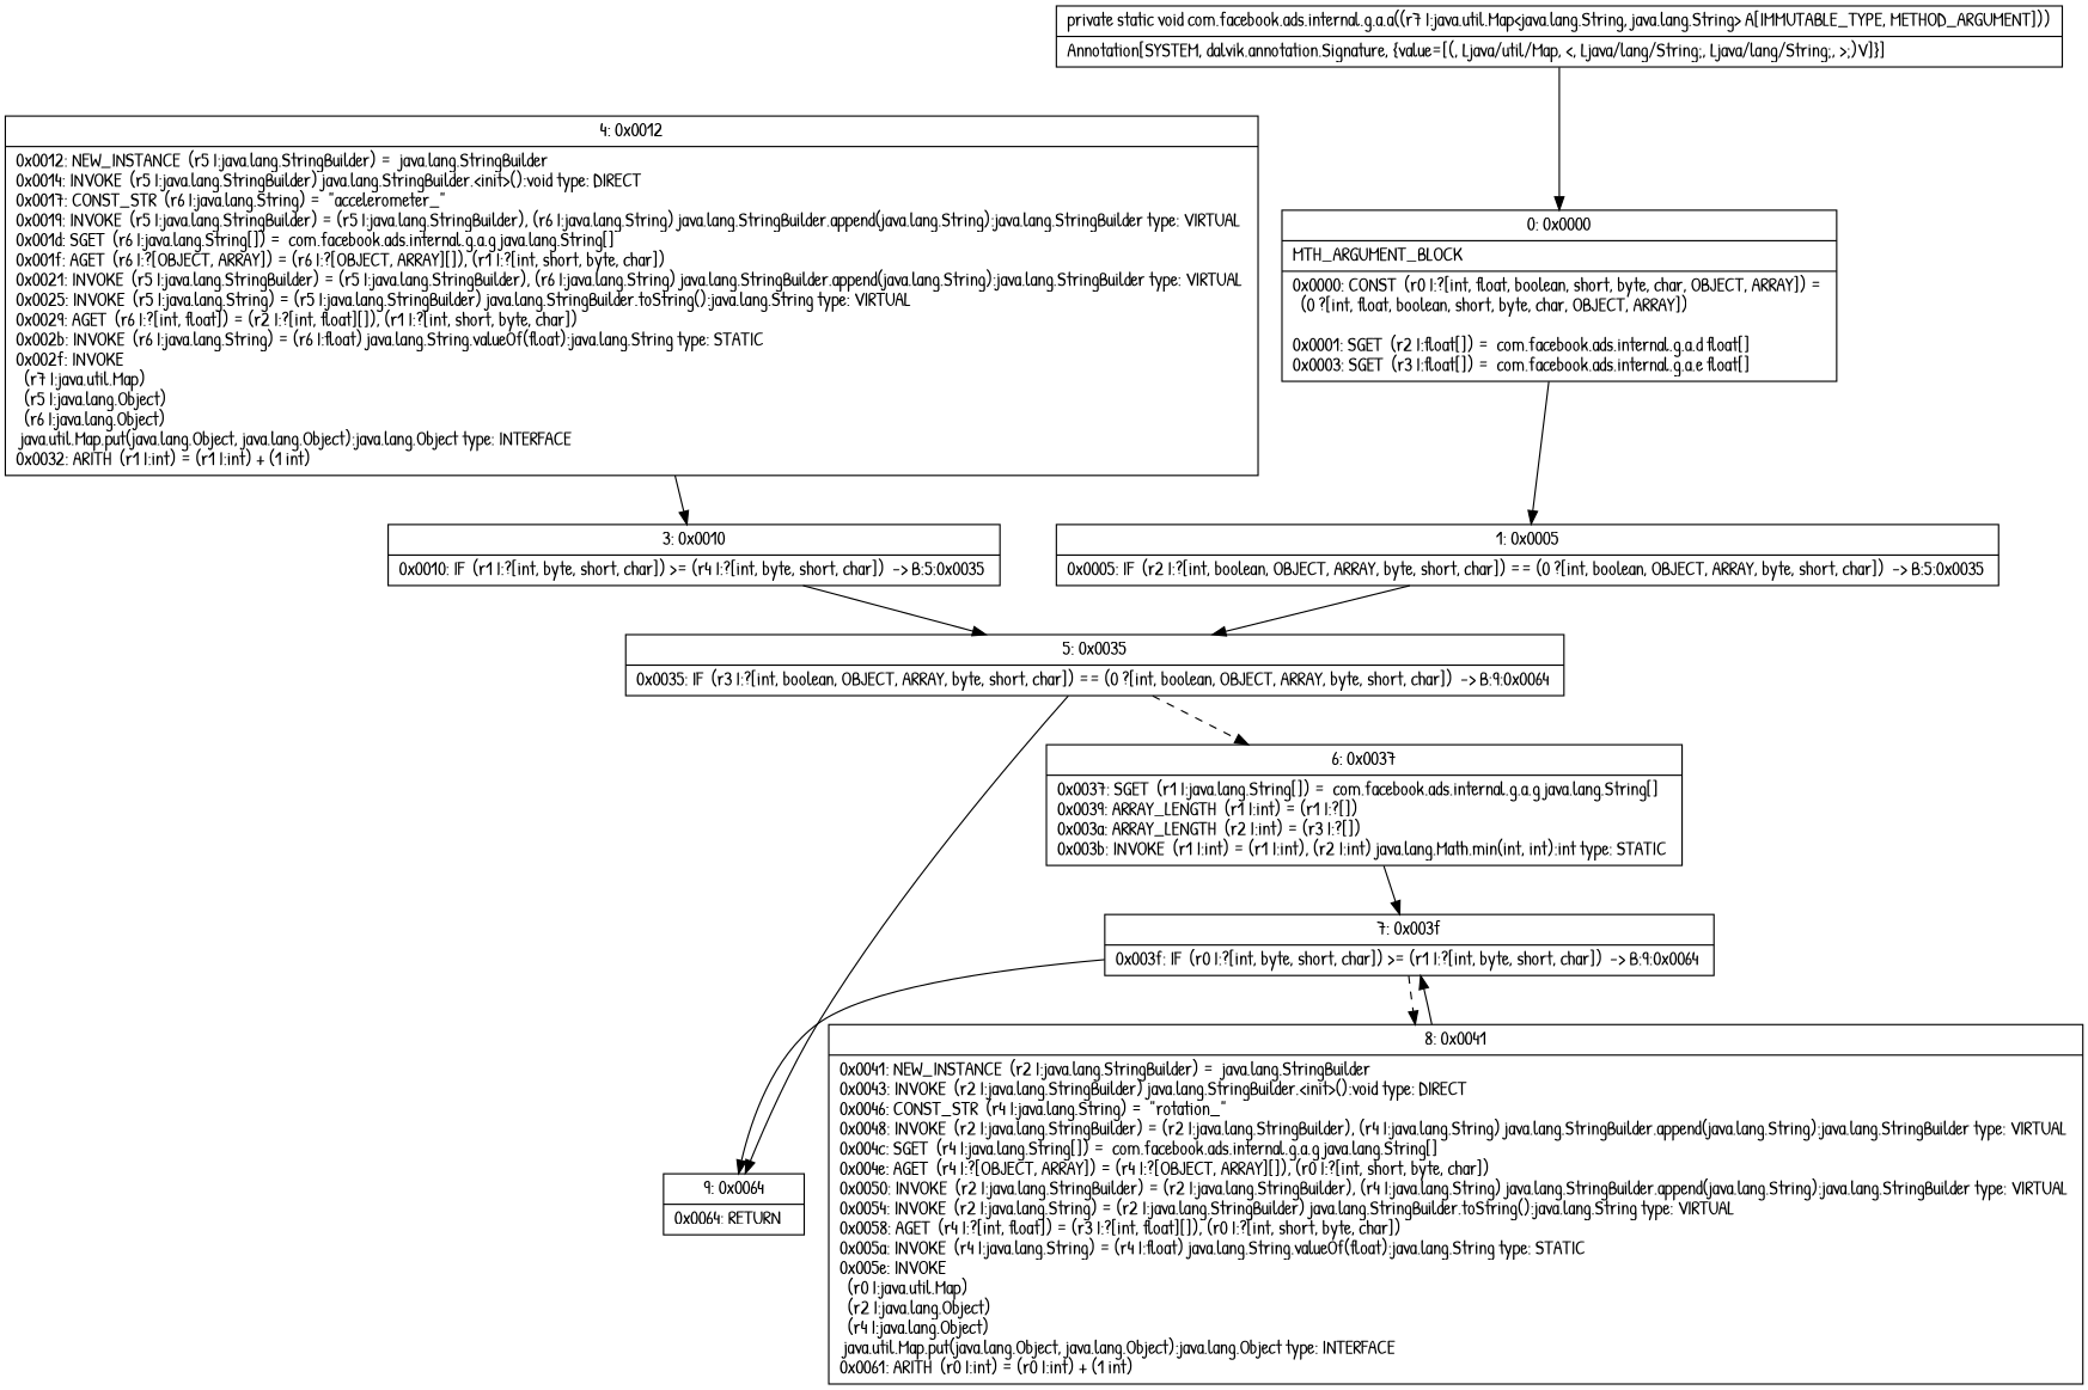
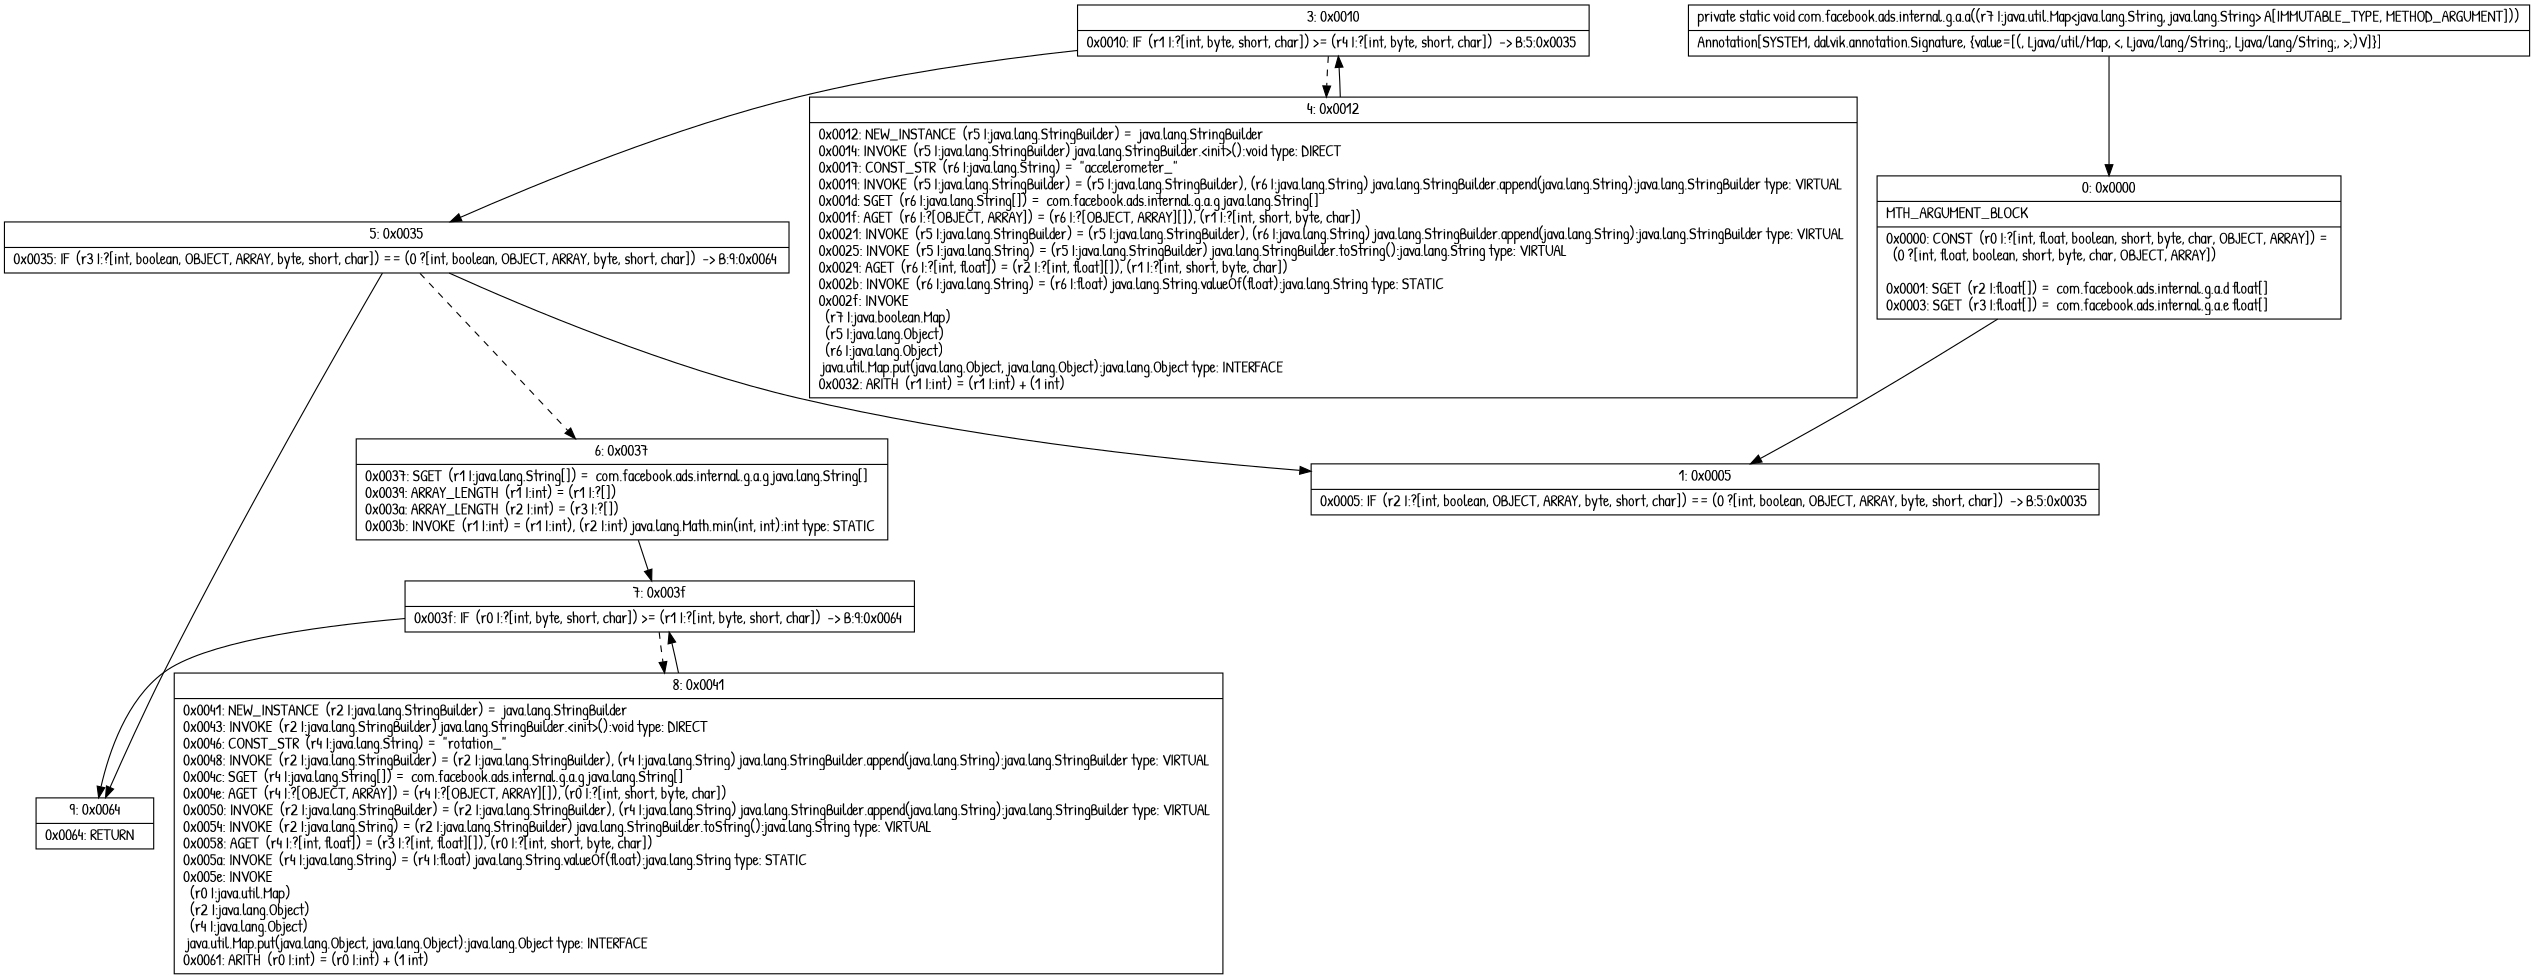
  digraph {
    fontname="Patrick Hand"
    node [fontname="Patrick Hand" shape=record]
    edge [fontname="Patrick Hand"]
    n1 [label="{0\:\ 0x0000|MTH_ARGUMENT_BLOCK\l|0x0000: CONST  (r0 I:?[int, float, boolean, short, byte, char, OBJECT, ARRAY]) = \l  (0 ?[int, float, boolean, short, byte, char, OBJECT, ARRAY])\l \l0x0001: SGET  (r2 I:float[]) =  com.facebook.ads.internal.g.a.d float[] \l0x0003: SGET  (r3 I:float[]) =  com.facebook.ads.internal.g.a.e float[] \l}"]
    n2 [label="{1\:\ 0x0005|0x0005: IF  (r2 I:?[int, boolean, OBJECT, ARRAY, byte, short, char]) == (0 ?[int, boolean, OBJECT, ARRAY, byte, short, char])  \-\> B:5:0x0035 \l}"]
    n3 [label="{5\:\ 0x0035|0x0035: IF  (r3 I:?[int, boolean, OBJECT, ARRAY, byte, short, char]) == (0 ?[int, boolean, OBJECT, ARRAY, byte, short, char])  \-\> B:9:0x0064 \l}"]
    n4 [label="{6\:\ 0x0037|0x0037: SGET  (r1 I:java.lang.String[]) =  com.facebook.ads.internal.g.a.g java.lang.String[] \l0x0039: ARRAY_LENGTH  (r1 I:int) = (r1 I:?[]) \l0x003a: ARRAY_LENGTH  (r2 I:int) = (r3 I:?[]) \l0x003b: INVOKE  (r1 I:int) = (r1 I:int), (r2 I:int) java.lang.Math.min(int, int):int type: STATIC \l}"]
    n5 [label="{9\:\ 0x0064|0x0064: RETURN   \l}"]
    n6 [label="{3\:\ 0x0010|0x0010: IF  (r1 I:?[int, byte, short, char]) \>= (r4 I:?[int, byte, short, char])  \-\> B:5:0x0035 \l}"]
-   n7 [label="{4\:\ 0x0012|0x0012: NEW_INSTANCE  (r5 I:java.lang.StringBuilder) =  java.lang.StringBuilder \l0x0014: INVOKE  (r5 I:java.lang.StringBuilder) java.lang.StringBuilder.\<init\>():void type: DIRECT \l0x0017: CONST_STR  (r6 I:java.lang.String) =  \"accelerometer_\" \l0x0019: INVOKE  (r5 I:java.lang.StringBuilder) = (r5 I:java.lang.StringBuilder), (r6 I:java.lang.String) java.lang.StringBuilder.append(java.lang.String):java.lang.StringBuilder type: VIRTUAL \l0x001d: SGET  (r6 I:java.lang.String[]) =  com.facebook.ads.internal.g.a.g java.lang.String[] \l0x001f: AGET  (r6 I:?[OBJECT, ARRAY]) = (r6 I:?[OBJECT, ARRAY][]), (r1 I:?[int, short, byte, char]) \l0x0021: INVOKE  (r5 I:java.lang.StringBuilder) = (r5 I:java.lang.StringBuilder), (r6 I:java.lang.String) java.lang.StringBuilder.append(java.lang.String):java.lang.StringBuilder type: VIRTUAL \l0x0025: INVOKE  (r5 I:java.lang.String) = (r5 I:java.lang.StringBuilder) java.lang.StringBuilder.toString():java.lang.String type: VIRTUAL \l0x0029: AGET  (r6 I:?[int, float]) = (r2 I:?[int, float][]), (r1 I:?[int, short, byte, char]) \l0x002b: INVOKE  (r6 I:java.lang.String) = (r6 I:float) java.lang.String.valueOf(float):java.lang.String type: STATIC \l0x002f: INVOKE  \l  (r7 I:java.util.Map)\l  (r5 I:java.lang.Object)\l  (r6 I:java.lang.Object)\l java.util.Map.put(java.lang.Object, java.lang.Object):java.lang.Object type: INTERFACE \l0x0032: ARITH  (r1 I:int) = (r1 I:int) + (1 int) \l}"]
+   n7 [label="{4\:\ 0x0012|0x0012: NEW_INSTANCE  (r5 I:java.lang.StringBuilder) =  java.lang.StringBuilder \l0x0014: INVOKE  (r5 I:java.lang.StringBuilder) java.lang.StringBuilder.\<init\>():void type: DIRECT \l0x0017: CONST_STR  (r6 I:java.lang.String) =  \"accelerometer_\" \l0x0019: INVOKE  (r5 I:java.lang.StringBuilder) = (r5 I:java.lang.StringBuilder), (r6 I:java.lang.String) java.lang.StringBuilder.append(java.lang.String):java.lang.StringBuilder type: VIRTUAL \l0x001d: SGET  (r6 I:java.lang.String[]) =  com.facebook.ads.internal.g.a.g java.lang.String[] \l0x001f: AGET  (r6 I:?[OBJECT, ARRAY]) = (r6 I:?[OBJECT, ARRAY][]), (r1 I:?[int, short, byte, char]) \l0x0021: INVOKE  (r5 I:java.lang.StringBuilder) = (r5 I:java.lang.StringBuilder), (r6 I:java.lang.String) java.lang.StringBuilder.append(java.lang.String):java.lang.StringBuilder type: VIRTUAL \l0x0025: INVOKE  (r5 I:java.lang.String) = (r5 I:java.lang.StringBuilder) java.lang.StringBuilder.toString():java.lang.String type: VIRTUAL \l0x0029: AGET  (r6 I:?[int, float]) = (r2 I:?[int, float][]), (r1 I:?[int, short, byte, char]) \l0x002b: INVOKE  (r6 I:java.lang.String) = (r6 I:float) java.lang.String.valueOf(float):java.lang.String type: STATIC \l0x002f: INVOKE  \l  (r7 I:java.boolean.Map)\l  (r5 I:java.lang.Object)\l  (r6 I:java.lang.Object)\l java.util.Map.put(java.lang.Object, java.lang.Object):java.lang.Object type: INTERFACE \l0x0032: ARITH  (r1 I:int) = (r1 I:int) + (1 int) \l}"]
    n8 [label="{7\:\ 0x003f|0x003f: IF  (r0 I:?[int, byte, short, char]) \>= (r1 I:?[int, byte, short, char])  \-\> B:9:0x0064 \l}"]
    n9 [label="{8\:\ 0x0041|0x0041: NEW_INSTANCE  (r2 I:java.lang.StringBuilder) =  java.lang.StringBuilder \l0x0043: INVOKE  (r2 I:java.lang.StringBuilder) java.lang.StringBuilder.\<init\>():void type: DIRECT \l0x0046: CONST_STR  (r4 I:java.lang.String) =  \"rotation_\" \l0x0048: INVOKE  (r2 I:java.lang.StringBuilder) = (r2 I:java.lang.StringBuilder), (r4 I:java.lang.String) java.lang.StringBuilder.append(java.lang.String):java.lang.StringBuilder type: VIRTUAL \l0x004c: SGET  (r4 I:java.lang.String[]) =  com.facebook.ads.internal.g.a.g java.lang.String[] \l0x004e: AGET  (r4 I:?[OBJECT, ARRAY]) = (r4 I:?[OBJECT, ARRAY][]), (r0 I:?[int, short, byte, char]) \l0x0050: INVOKE  (r2 I:java.lang.StringBuilder) = (r2 I:java.lang.StringBuilder), (r4 I:java.lang.String) java.lang.StringBuilder.append(java.lang.String):java.lang.StringBuilder type: VIRTUAL \l0x0054: INVOKE  (r2 I:java.lang.String) = (r2 I:java.lang.StringBuilder) java.lang.StringBuilder.toString():java.lang.String type: VIRTUAL \l0x0058: AGET  (r4 I:?[int, float]) = (r3 I:?[int, float][]), (r0 I:?[int, short, byte, char]) \l0x005a: INVOKE  (r4 I:java.lang.String) = (r4 I:float) java.lang.String.valueOf(float):java.lang.String type: STATIC \l0x005e: INVOKE  \l  (r0 I:java.util.Map)\l  (r2 I:java.lang.Object)\l  (r4 I:java.lang.Object)\l java.util.Map.put(java.lang.Object, java.lang.Object):java.lang.Object type: INTERFACE \l0x0061: ARITH  (r0 I:int) = (r0 I:int) + (1 int) \l}"]
    n10 [label="{private static void com.facebook.ads.internal.g.a.a((r7 I:java.util.Map\<java.lang.String, java.lang.String\> A[IMMUTABLE_TYPE, METHOD_ARGUMENT]))  | Annotation[SYSTEM, dalvik.annotation.Signature, \{value=[(, Ljava\/util\/Map, \<, Ljava\/lang\/String;, Ljava\/lang\/String;, \>;)V]\}]\l}"]
    n1 -> n2
-   n2 -> n3
+   n3 -> n2
    n3 -> n4 [style=dashed]
    n3 -> n5
    n4 -> n8
    n6 -> n3
+   n6 -> n7 [style=dashed]
    n7 -> n6
    n8 -> n5
    n8 -> n9 [style=dashed]
    n9 -> n8
    n10 -> n1
  }
